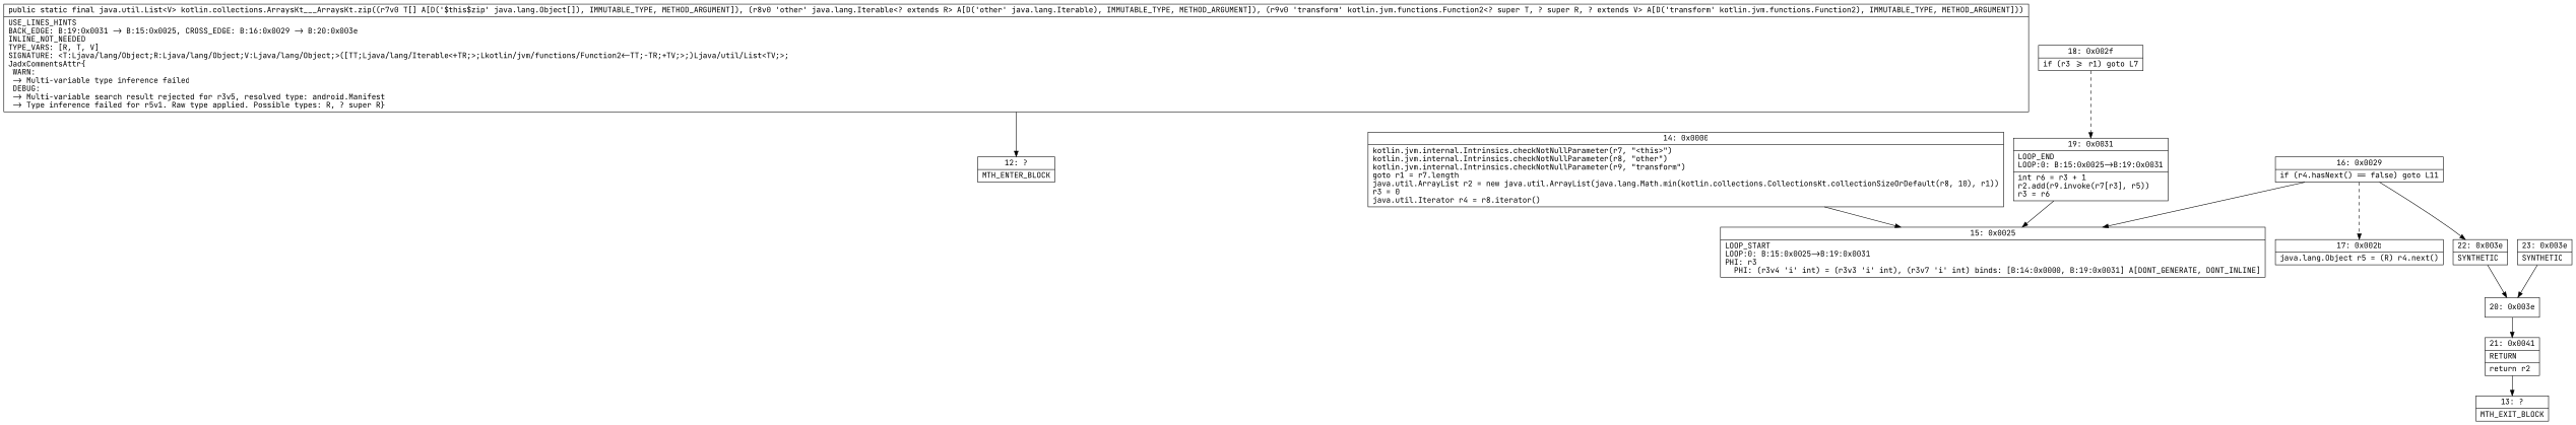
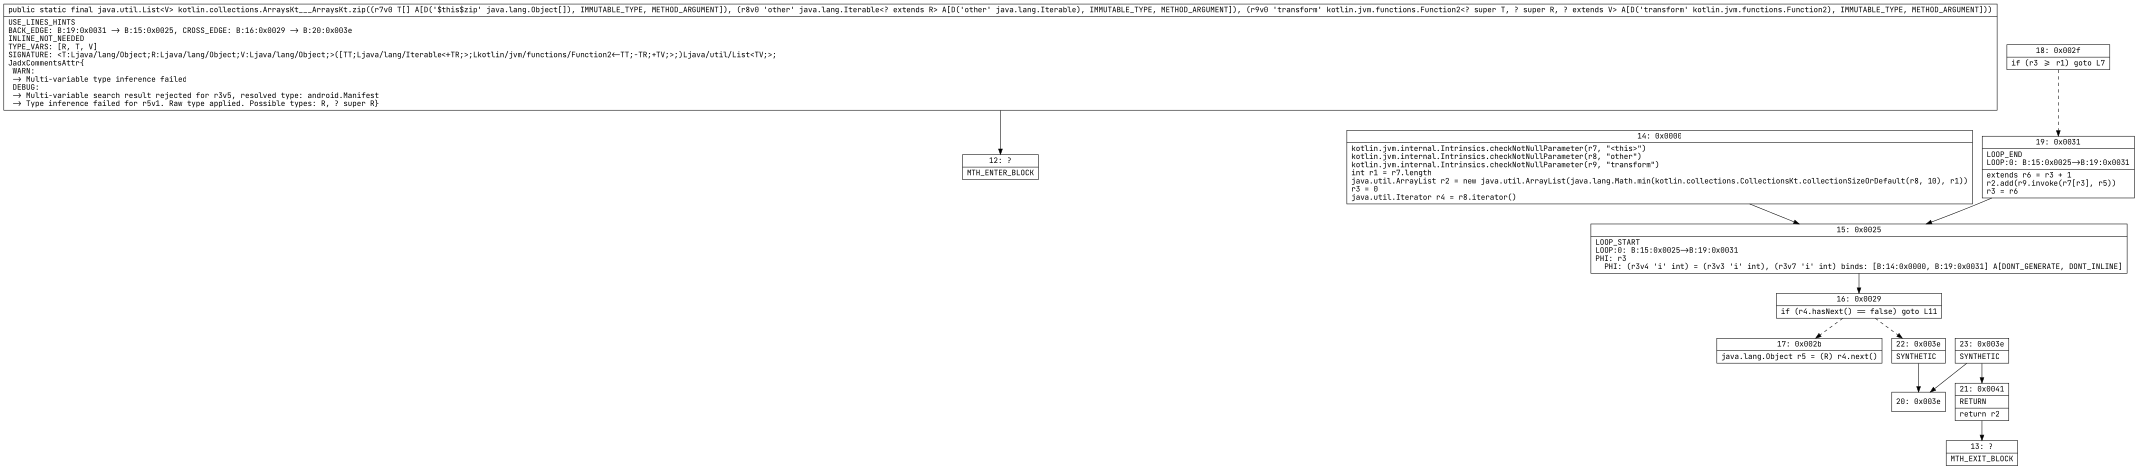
  digraph {
    fontname="JetBrains Mono"
    node [fontname="JetBrains Mono" shape=record]
    edge [fontname="JetBrains Mono"]
    n1 [label="{12\:\ ?|MTH_ENTER_BLOCK\l}"]
-   n2 [label="{14\:\ 0x0000|kotlin.jvm.internal.Intrinsics.checkNotNullParameter(r7, \"\<this\>\")\lkotlin.jvm.internal.Intrinsics.checkNotNullParameter(r8, \"other\")\lkotlin.jvm.internal.Intrinsics.checkNotNullParameter(r9, \"transform\")\lgoto r1 = r7.length\ljava.util.ArrayList r2 = new java.util.ArrayList(java.lang.Math.min(kotlin.collections.CollectionsKt.collectionSizeOrDefault(r8, 10), r1))\lr3 = 0\ljava.util.Iterator r4 = r8.iterator()\l}"]
+   n2 [label="{14\:\ 0x0000|kotlin.jvm.internal.Intrinsics.checkNotNullParameter(r7, \"\<this\>\")\lkotlin.jvm.internal.Intrinsics.checkNotNullParameter(r8, \"other\")\lkotlin.jvm.internal.Intrinsics.checkNotNullParameter(r9, \"transform\")\lint r1 = r7.length\ljava.util.ArrayList r2 = new java.util.ArrayList(java.lang.Math.min(kotlin.collections.CollectionsKt.collectionSizeOrDefault(r8, 10), r1))\lr3 = 0\ljava.util.Iterator r4 = r8.iterator()\l}"]
    n3 [label="{15\:\ 0x0025|LOOP_START\lLOOP:0: B:15:0x0025\-\>B:19:0x0031\lPHI: r3 \l  PHI: (r3v4 'i' int) = (r3v3 'i' int), (r3v7 'i' int) binds: [B:14:0x0000, B:19:0x0031] A[DONT_GENERATE, DONT_INLINE]\l}"]
    n4 [label="{16\:\ 0x0029|if (r4.hasNext() == false) goto L11\l}"]
    n5 [label="{17\:\ 0x002b|java.lang.Object r5 = (R) r4.next()\l}"]
    n6 [label="{22\:\ 0x003e|SYNTHETIC\l}"]
    n7 [label="{20\:\ 0x003e}"]
    n8 [label="{18\:\ 0x002f|if (r3 \>= r1) goto L7\l}"]
-   n9 [label="{19\:\ 0x0031|LOOP_END\lLOOP:0: B:15:0x0025\-\>B:19:0x0031\l|int r6 = r3 + 1\lr2.add(r9.invoke(r7[r3], r5))\lr3 = r6\l}"]
+   n9 [label="{19\:\ 0x0031|LOOP_END\lLOOP:0: B:15:0x0025\-\>B:19:0x0031\l|extends r6 = r3 + 1\lr2.add(r9.invoke(r7[r3], r5))\lr3 = r6\l}"]
    n10 [label="{23\:\ 0x003e|SYNTHETIC\l}"]
    n11 [label="{21\:\ 0x0041|RETURN\l|return r2\l}"]
    n12 [label="{13\:\ ?|MTH_EXIT_BLOCK\l}"]
    n13 [label="{public static final java.util.List\<V\> kotlin.collections.ArraysKt___ArraysKt.zip((r7v0 T[] A[D('$this$zip' java.lang.Object[]), IMMUTABLE_TYPE, METHOD_ARGUMENT]), (r8v0 'other' java.lang.Iterable\<? extends R\> A[D('other' java.lang.Iterable), IMMUTABLE_TYPE, METHOD_ARGUMENT]), (r9v0 'transform' kotlin.jvm.functions.Function2\<? super T, ? super R, ? extends V\> A[D('transform' kotlin.jvm.functions.Function2), IMMUTABLE_TYPE, METHOD_ARGUMENT]))  | USE_LINES_HINTS\lBACK_EDGE: B:19:0x0031 \-\> B:15:0x0025, CROSS_EDGE: B:16:0x0029 \-\> B:20:0x003e\lINLINE_NOT_NEEDED\lTYPE_VARS: [R, T, V]\lSIGNATURE: \<T:Ljava\/lang\/Object;R:Ljava\/lang\/Object;V:Ljava\/lang\/Object;\>([TT;Ljava\/lang\/Iterable\<+TR;\>;Lkotlin\/jvm\/functions\/Function2\<\-TT;\-TR;+TV;\>;)Ljava\/util\/List\<TV;\>;\lJadxCommentsAttr\{\l WARN: \l \-\> Multi\-variable type inference failed\l DEBUG: \l \-\> Multi\-variable search result rejected for r3v5, resolved type: android.Manifest\l \-\> Type inference failed for r5v1. Raw type applied. Possible types: R, ? super R\}\l}"]
    n2 -> n3
-   n4 -> n3
+   n3 -> n4
    n4 -> n5 [style=dashed]
-   n4 -> n6
+   n4 -> n6 [style=dashed]
    n6 -> n7
-   n7 -> n11
+   n10 -> n11
    n8 -> n9 [style=dashed]
    n9 -> n3
    n10 -> n7
    n11 -> n12
    n13 -> n1
  }
